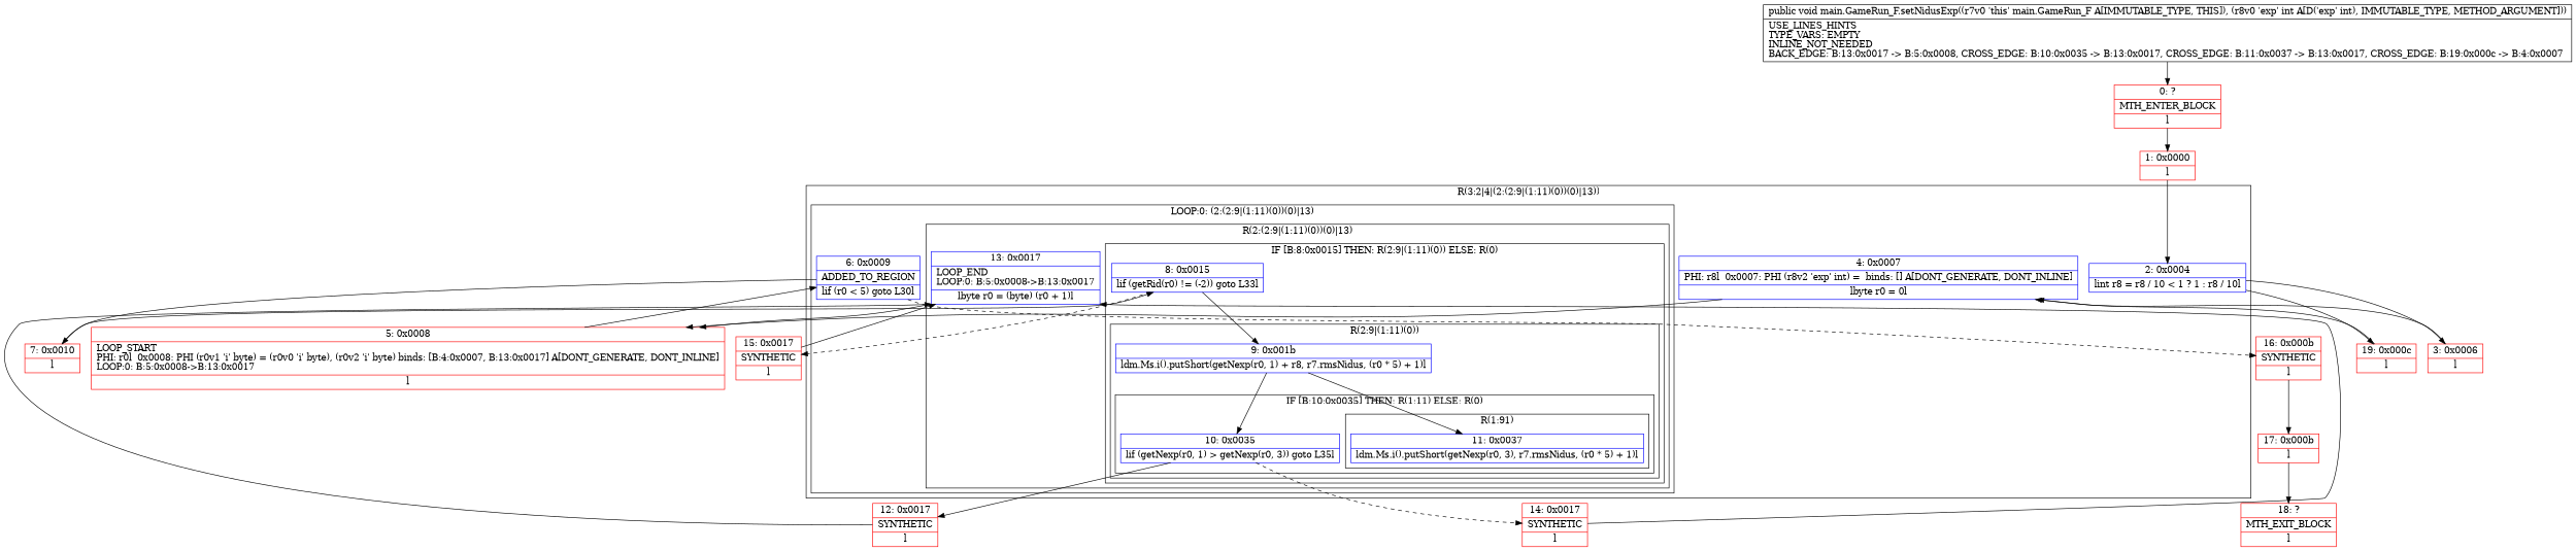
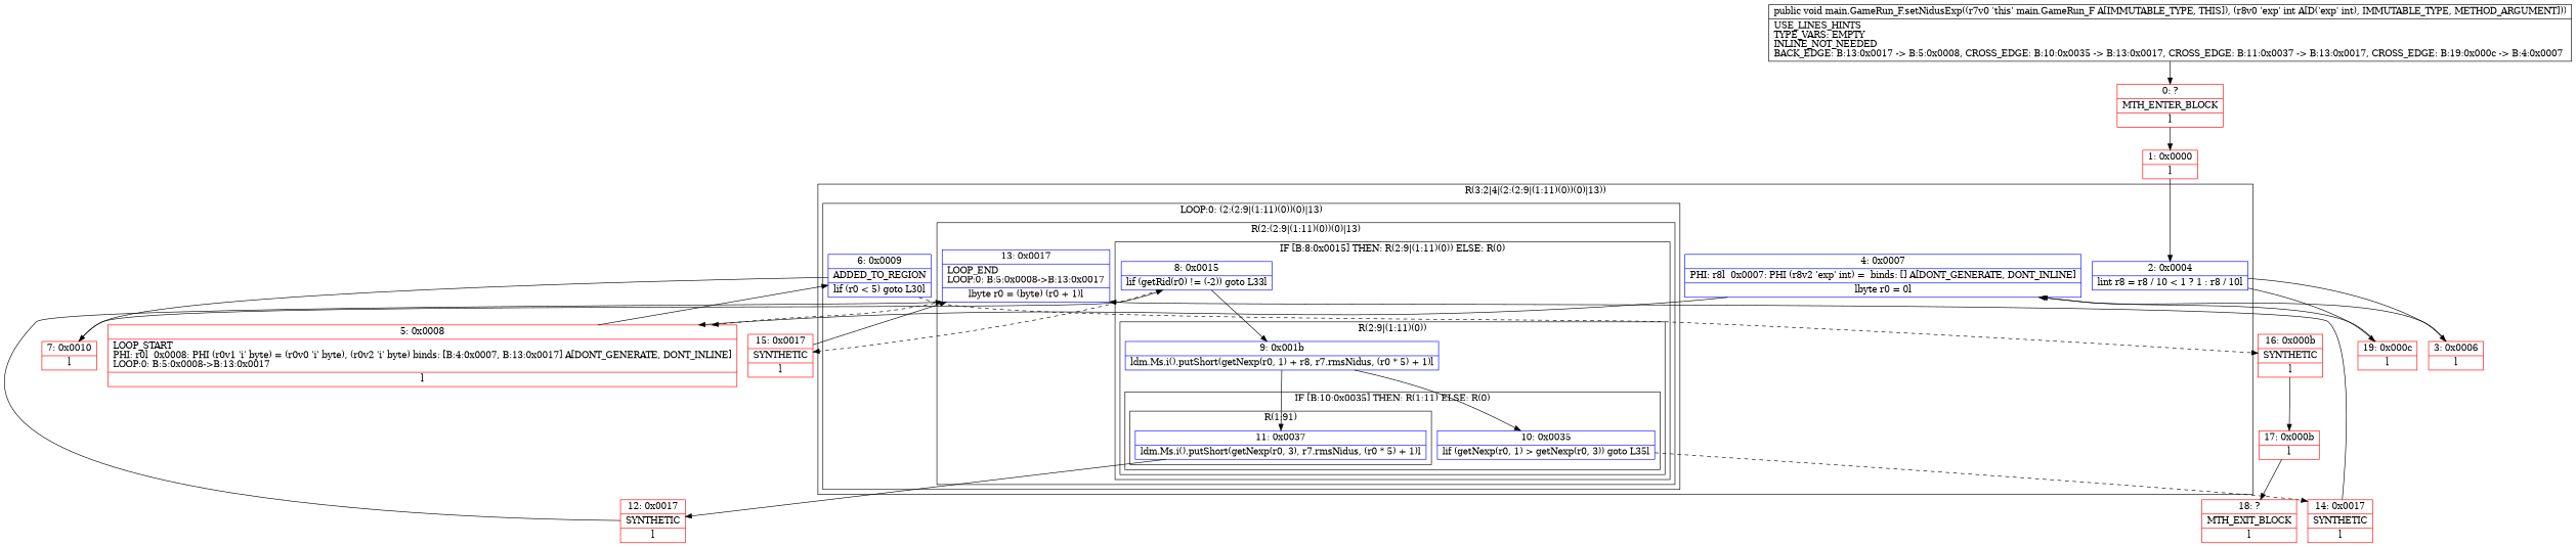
  digraph {
    node [color=red shape=record]
    n1 [color=blue label="{11\:\ 0x0037|ldm.Ms.i().putShort(getNexp(r0, 3), r7.rmsNidus, (r0 * 5) + 1)l}"]
    n2 [color=blue label="{10\:\ 0x0035|lif (getNexp(r0, 1) \> getNexp(r0, 3)) goto L35l}"]
    n3 [color=blue label="{9\:\ 0x001b|ldm.Ms.i().putShort(getNexp(r0, 1) + r8, r7.rmsNidus, (r0 * 5) + 1)l}"]
    n4 [color=blue label="{8\:\ 0x0015|lif (getRid(r0) != (\-2)) goto L33l}"]
    n5 [color=blue label="{13\:\ 0x0017|LOOP_END\lLOOP:0: B:5:0x0008\-\>B:13:0x0017\l|lbyte r0 = (byte) (r0 + 1)l}"]
    n6 [color=blue label="{6\:\ 0x0009|ADDED_TO_REGION\l|lif (r0 \< 5) goto L30l}"]
    n7 [color=blue label="{2\:\ 0x0004|lint r8 = r8 \/ 10 \< 1 ? 1 : r8 \/ 10l}"]
    n8 [color=blue label="{4\:\ 0x0007|PHI: r8l  0x0007: PHI (r8v2 'exp' int) =  binds: [] A[DONT_GENERATE, DONT_INLINE]\l|lbyte r0 = 0l}"]
    n9 [label="{12\:\ 0x0017|SYNTHETIC\l|l}"]
    n10 [label="{14\:\ 0x0017|SYNTHETIC\l|l}"]
    n11 [label="{15\:\ 0x0017|SYNTHETIC\l|l}"]
    n12 [label="{5\:\ 0x0008|LOOP_START\lPHI: r0l  0x0008: PHI (r0v1 'i' byte) = (r0v0 'i' byte), (r0v2 'i' byte) binds: [B:4:0x0007, B:13:0x0017] A[DONT_GENERATE, DONT_INLINE]\lLOOP:0: B:5:0x0008\-\>B:13:0x0017\l|l}"]
    n13 [label="{7\:\ 0x0010|l}"]
    n14 [label="{16\:\ 0x000b|SYNTHETIC\l|l}"]
    n15 [label="{3\:\ 0x0006|l}"]
    n16 [label="{19\:\ 0x000c|l}"]
    n17 [label="{17\:\ 0x000b|l}"]
    n18 [label="{0\:\ ?|MTH_ENTER_BLOCK\l|l}"]
    n19 [label="{1\:\ 0x0000|l}"]
    n20 [label="{18\:\ ?|MTH_EXIT_BLOCK\l|l}"]
    n21 [label="{public void main.GameRun_F.setNidusExp((r7v0 'this' main.GameRun_F A[IMMUTABLE_TYPE, THIS]), (r8v0 'exp' int A[D('exp' int), IMMUTABLE_TYPE, METHOD_ARGUMENT]))  | USE_LINES_HINTS\lTYPE_VARS: EMPTY\lINLINE_NOT_NEEDED\lBACK_EDGE: B:13:0x0017 \-\> B:5:0x0008, CROSS_EDGE: B:10:0x0035 \-\> B:13:0x0017, CROSS_EDGE: B:11:0x0037 \-\> B:13:0x0017, CROSS_EDGE: B:19:0x000c \-\> B:4:0x0007\l}" color=""]
    subgraph cluster_1 {
      label="R(3:2|4|(2:(2:9|(1:11)(0))(0)|13))"
      n7
      n8
      subgraph cluster_2 {
        label="LOOP:0: (2:(2:9|(1:11)(0))(0)|13)"
        n6
        subgraph cluster_3 {
          label="R(2:(2:9|(1:11)(0))(0)|13)"
          n5
          subgraph cluster_4 {
            label="IF [B:8:0x0015] THEN: R(2:9|(1:11)(0)) ELSE: R(0)"
            n4
            subgraph cluster_5 {
              label="R(2:9|(1:11)(0))"
              n3
              subgraph cluster_6 {
                label="IF [B:10:0x0035] THEN: R(1:11) ELSE: R(0)"
                n2
                subgraph cluster_7 {
                  label="R(1:91)"
                  n1
                }
                subgraph cluster_8 {
                  label="R(0)"
                }
              }
            }
            subgraph cluster_9 {
              label="R(0)"
            }
          }
        }
      }
    }
-   n2 -> n9
+   n1 -> n9
    n2 -> n10 [style=dashed]
    n3 -> n1
    n3 -> n2
    n4 -> n3
    n4 -> n11 [style=dashed]
-   n5 -> n12
+   n5 -> n12 [style=dashed]
    n6 -> n13
    n6 -> n14 [style=dashed]
    n7 -> n15
    n7 -> n16
    n8 -> n12
    n9 -> n5
    n10 -> n5
    n11 -> n5
    n12 -> n6
    n13 -> n4
    n14 -> n17
    n15 -> n8
    n16 -> n8
    n17 -> n20
    n18 -> n19
    n19 -> n7
    n21 -> n18
  }
